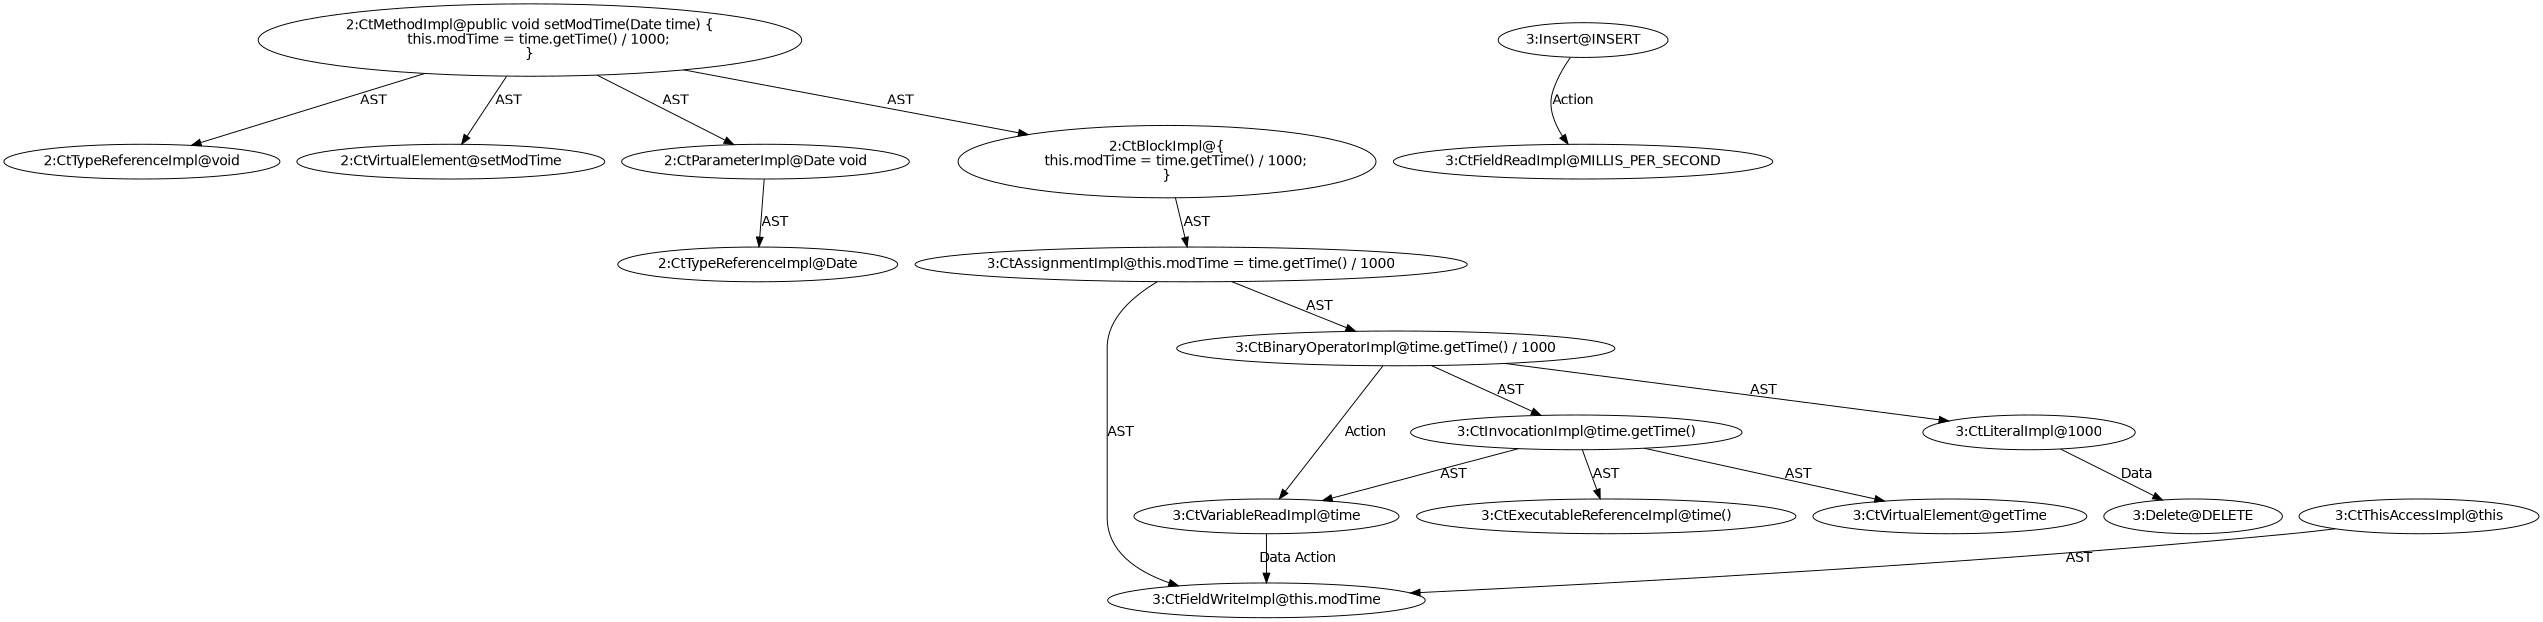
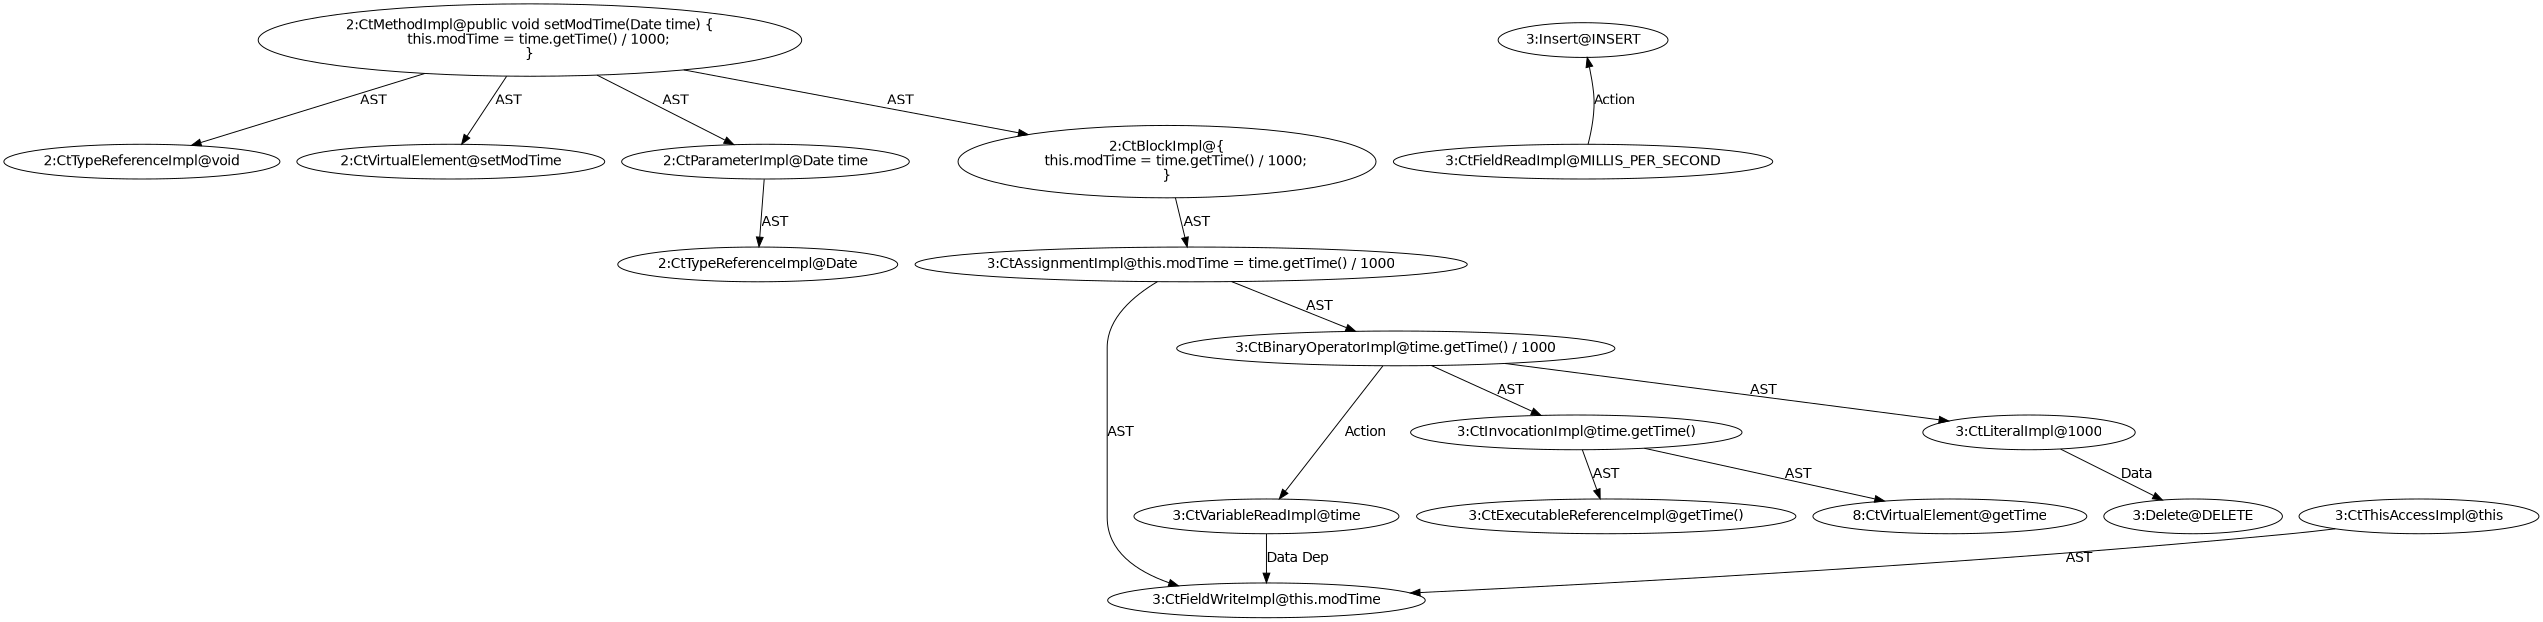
  digraph {
    fontname="DejaVu Sans"
    node [fontname="DejaVu Sans" shape=ellipse]
    edge [fontname="DejaVu Sans"]
    n1 [label="2:CtTypeReferenceImpl@void"]
    n2 [label="2:CtVirtualElement@setModTime"]
-   n3 [label="2:CtParameterImpl@Date void"]
+   n3 [label="2:CtParameterImpl@Date time"]
    n4 [label="2:CtTypeReferenceImpl@Date"]
    n5 [label="3:CtFieldWriteImpl@this.modTime"]
    n6 [label="3:CtThisAccessImpl@this"]
-   n7 [label="3:CtExecutableReferenceImpl@time()"]
-   n8 [label="3:CtVirtualElement@getTime"]
+   n7 [label="3:CtExecutableReferenceImpl@getTime()"]
+   n8 [label="8:CtVirtualElement@getTime"]
    n9 [label="3:CtVariableReadImpl@time"]
    n10 [label="3:CtInvocationImpl@time.getTime()"]
    n11 [label="3:CtLiteralImpl@1000"]
    n12 [label="3:Delete@DELETE"]
    n13 [label="3:CtBinaryOperatorImpl@time.getTime() / 1000"]
    n14 [label="3:Insert@INSERT"]
    n15 [label="3:CtFieldReadImpl@MILLIS_PER_SECOND"]
    n16 [label="3:CtAssignmentImpl@this.modTime = time.getTime() / 1000"]
    n17 [label="2:CtBlockImpl@\{\n    this.modTime = time.getTime() / 1000;\n\}"]
    n18 [label="2:CtMethodImpl@public void setModTime(Date time) \{\n    this.modTime = time.getTime() / 1000;\n\}"]
    n3 -> n4 [label=AST]
    n6 -> n5 [label=AST]
-   n9 -> n5 [label="Data Action"]
+   n9 -> n5 [label="Data Dep"]
    n10 -> n7 [label=AST]
    n10 -> n8 [label=AST]
-   n10 -> n9 [label=AST]
    n11 -> n12 [label=Data]
    n13 -> n9 [label=Action]
    n13 -> n10 [label=AST]
    n13 -> n11 [label=AST]
-   n14 -> n15 [label=Action]
+   n15 -> n14 [label=Action]
    n16 -> n5 [label=AST]
    n16 -> n13 [label=AST]
    n17 -> n16 [label=AST]
    n18 -> n1 [label=AST]
    n18 -> n2 [label=AST]
    n18 -> n3 [label=AST]
    n18 -> n17 [label=AST]
  }
